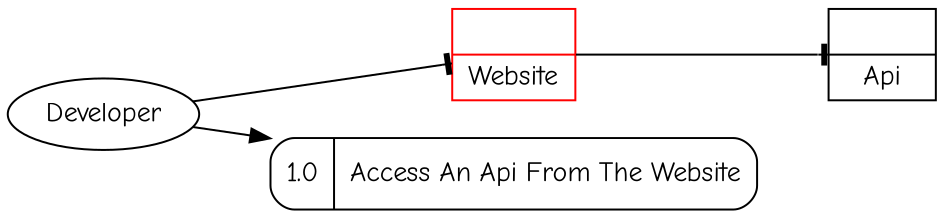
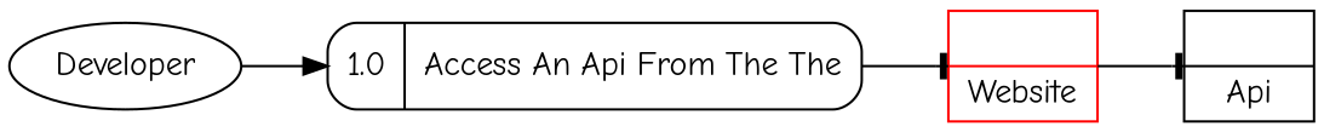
  digraph {
    fontname="Comic Neue"
    rankdir=LR
    node [fontname="Comic Neue" shape=record]
    edge [arrowhead=tee fontname="Comic Neue"]
    n1 [label="<f0>  |<f1> Api "]
    n2 [color=red label="<f0>  |<f1> Website "]
    n3 [label=Developer shape=ellipse]
-   n4 [label="{<f0> 1.0|<f1> Access An Api From The Website }" shape=Mrecord]
+   n4 [label="{<f0> 1.0|<f1> Access An Api From The The }" shape=Mrecord]
    n2 -> n1
    n3 -> n4 [arrowhead=normal]
-   n3 -> n2
+   n4 -> n2
  }
